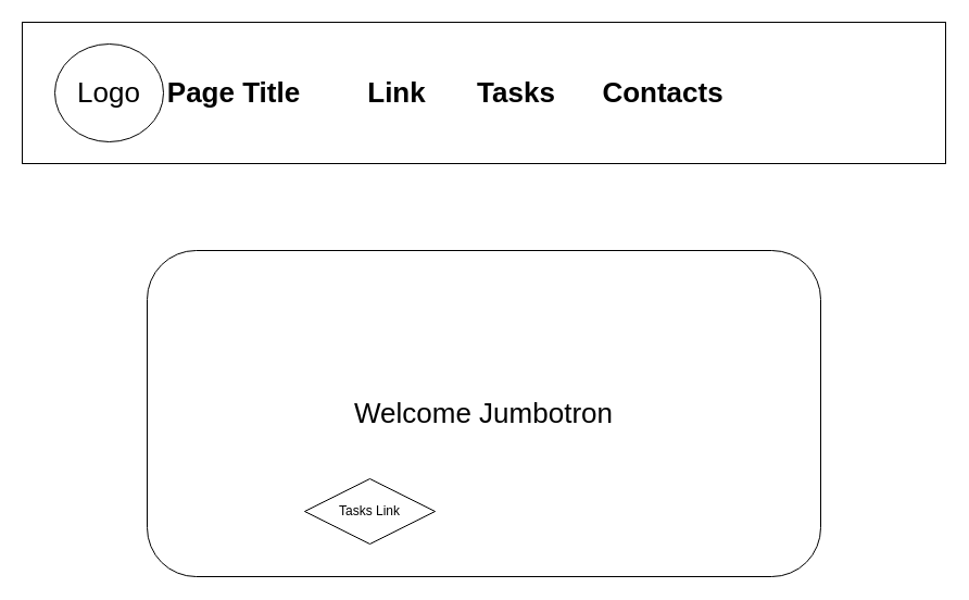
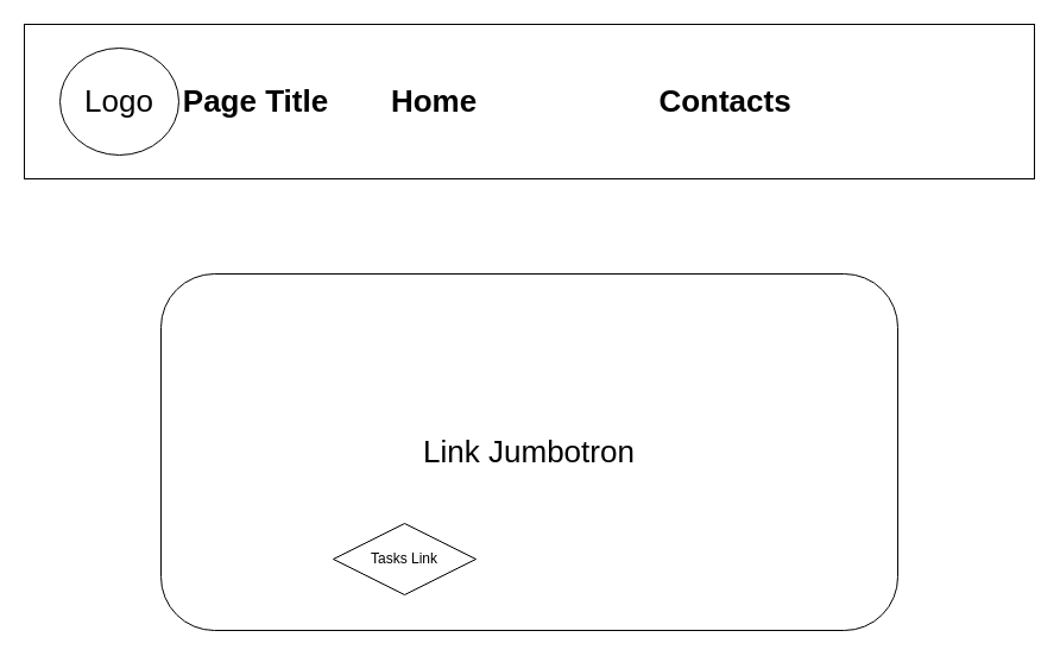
  <mxCell id="0" />
  <mxCell id="1" parent="0" />
  <mxCell id="2" value="" style="rounded=0;whiteSpace=wrap;html=1;" vertex="1" parent="1"><mxGeometry width="850" height="130" as="geometry" x="20" y="20" /></mxCell>
  <mxCell id="3" value="Page Title" style="text;html=1;strokeColor=none;fillColor=none;align=center;verticalAlign=middle;whiteSpace=wrap;rounded=0;fontSize=26;fontStyle=1" vertex="1" parent="1"><mxGeometry x="150" y="60" width="130" height="50" as="geometry" /></mxCell>
- <mxCell id="4" value="Link" style="text;html=1;strokeColor=none;fillColor=none;align=center;verticalAlign=middle;whiteSpace=wrap;rounded=0;fontSize=26;fontStyle=1" vertex="1" parent="1"><mxGeometry x="320" y="60" width="90" height="50" as="geometry" /></mxCell>
- <mxCell id="5" value="Tasks" style="text;html=1;strokeColor=none;fillColor=none;align=center;verticalAlign=middle;whiteSpace=wrap;rounded=0;fontSize=26;fontStyle=1" vertex="1" parent="1"><mxGeometry x="430" y="60" width="90" height="50" as="geometry" /></mxCell>
+ <mxCell id="4" value="Home" style="text;html=1;strokeColor=none;fillColor=none;align=center;verticalAlign=middle;whiteSpace=wrap;rounded=0;fontSize=26;fontStyle=1" vertex="1" parent="1"><mxGeometry x="320" y="60" width="90" height="50" as="geometry" /></mxCell>
  <mxCell id="6" value="Contacts" style="text;html=1;strokeColor=none;fillColor=none;align=center;verticalAlign=middle;whiteSpace=wrap;rounded=0;fontSize=26;fontStyle=1" vertex="1" parent="1"><mxGeometry x="530" y="60" width="160" height="50" as="geometry" /></mxCell>
  <mxCell id="7" value="Logo" style="ellipse;whiteSpace=wrap;html=1;fontSize=26;" vertex="1" parent="1"><mxGeometry x="50" y="40" width="100" height="90" as="geometry" /></mxCell>
- <mxCell id="8" value="Welcome Jumbotron" style="rounded=1;whiteSpace=wrap;html=1;fontSize=26;" vertex="1" parent="1"><mxGeometry x="135" y="230" width="620" height="300" as="geometry" /></mxCell>
+ <mxCell id="8" value="Link Jumbotron" style="rounded=1;whiteSpace=wrap;html=1;fontSize=26;" vertex="1" parent="1"><mxGeometry x="135" y="230" width="620" height="300" as="geometry" /></mxCell>
  <mxCell id="9" value="Tasks Link" style="rhombus;whiteSpace=wrap;html=1;" vertex="1" parent="1"><mxGeometry x="280" y="440" width="120" height="60" as="geometry" /></mxCell>
